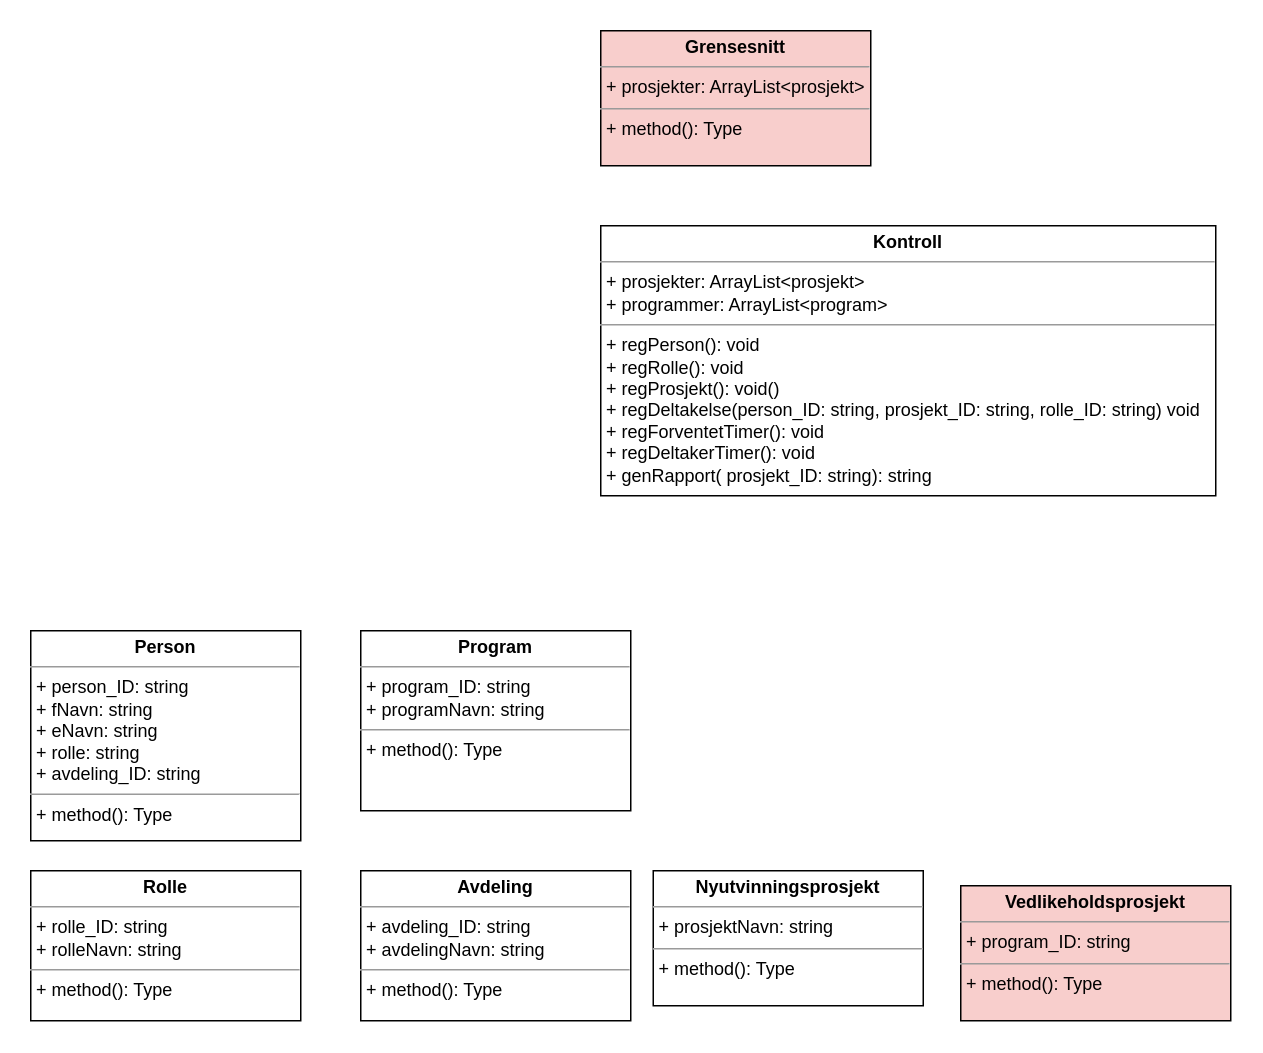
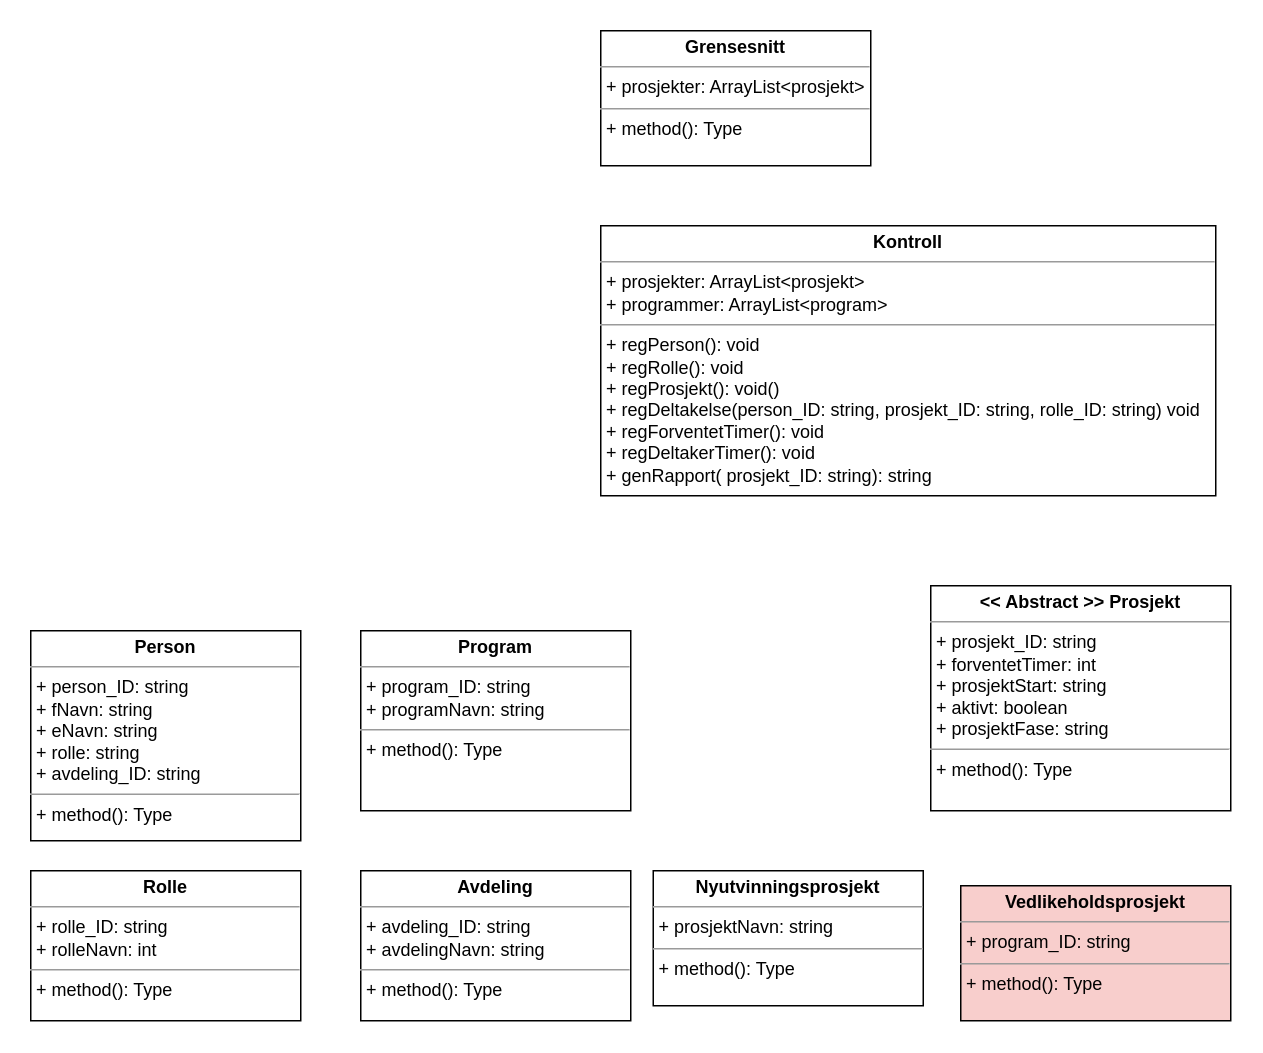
  <mxCell id="0" />
  <mxCell id="1" parent="0" />
+ <mxCell id="2" value="&lt;p style=&quot;margin: 0px ; margin-top: 4px ; text-align: center&quot;&gt;&lt;b&gt;&amp;lt;&amp;lt; Abstract &amp;gt;&amp;gt; Prosjekt&lt;/b&gt;&lt;/p&gt;&lt;hr size=&quot;1&quot;&gt;&lt;p style=&quot;margin: 0px ; margin-left: 4px&quot;&gt;&lt;span&gt;+ prosjekt_ID: string&lt;/span&gt;&lt;br&gt;&lt;/p&gt;&lt;p style=&quot;margin: 0px ; margin-left: 4px&quot;&gt;&lt;span&gt;+ forventetTimer: int&lt;/span&gt;&lt;/p&gt;&lt;p style=&quot;margin: 0px ; margin-left: 4px&quot;&gt;&lt;span&gt;+ prosjektStart: string&lt;/span&gt;&lt;/p&gt;&lt;p style=&quot;margin: 0px ; margin-left: 4px&quot;&gt;&lt;span&gt;+ aktivt: boolean&lt;/span&gt;&lt;/p&gt;&lt;p style=&quot;margin: 0px ; margin-left: 4px&quot;&gt;&lt;span&gt;+ prosjektFase: string&lt;/span&gt;&lt;/p&gt;&lt;hr size=&quot;1&quot;&gt;&lt;p style=&quot;margin: 0px ; margin-left: 4px&quot;&gt;+ method(): Type&lt;/p&gt;" style="verticalAlign=top;align=left;overflow=fill;fontSize=12;fontFamily=Helvetica;html=1;" parent="1" vertex="1"><mxGeometry x="620" y="390" width="200" height="150" as="geometry" /></mxCell>
  <mxCell id="3" value="&lt;p style=&quot;margin: 0px ; margin-top: 4px ; text-align: center&quot;&gt;&lt;b&gt;Nyutvinningsprosjekt&lt;/b&gt;&lt;/p&gt;&lt;hr size=&quot;1&quot;&gt;&lt;p style=&quot;margin: 0px ; margin-left: 4px&quot;&gt;+ prosjektNavn: string&lt;/p&gt;&lt;hr size=&quot;1&quot;&gt;&lt;p style=&quot;margin: 0px ; margin-left: 4px&quot;&gt;+ method(): Type&lt;/p&gt;" style="verticalAlign=top;align=left;overflow=fill;fontSize=12;fontFamily=Helvetica;html=1;" parent="1" vertex="1"><mxGeometry x="435" y="580" width="180" height="90" as="geometry" /></mxCell>
  <mxCell id="4" value="&lt;p style=&quot;margin: 0px ; margin-top: 4px ; text-align: center&quot;&gt;&lt;b&gt;Kontroll&lt;/b&gt;&lt;/p&gt;&lt;hr size=&quot;1&quot;&gt;&lt;p style=&quot;margin: 0px ; margin-left: 4px&quot;&gt;+ prosjekter: ArrayList&amp;lt;prosjekt&amp;gt;&lt;/p&gt;&lt;p style=&quot;margin: 0px ; margin-left: 4px&quot;&gt;+ programmer: ArrayList&amp;lt;program&amp;gt;&lt;/p&gt;&lt;hr size=&quot;1&quot;&gt;&lt;p style=&quot;margin: 0px ; margin-left: 4px&quot;&gt;+ regPerson(): void&lt;/p&gt;&lt;p style=&quot;margin: 0px ; margin-left: 4px&quot;&gt;+ regRolle(): void&lt;/p&gt;&lt;p style=&quot;margin: 0px ; margin-left: 4px&quot;&gt;+ regProsjekt(): void()&lt;/p&gt;&lt;p style=&quot;margin: 0px ; margin-left: 4px&quot;&gt;+ regDeltakelse(person_ID: string, prosjekt_ID: string, rolle_ID: string) void&lt;/p&gt;&lt;p style=&quot;margin: 0px ; margin-left: 4px&quot;&gt;+ regForventetTimer(): void&lt;/p&gt;&lt;p style=&quot;margin: 0px ; margin-left: 4px&quot;&gt;+ regDeltakerTimer(): void&lt;/p&gt;&lt;p style=&quot;margin: 0px ; margin-left: 4px&quot;&gt;+ genRapport( prosjekt_ID: string): string&lt;/p&gt;&lt;p style=&quot;margin: 0px ; margin-left: 4px&quot;&gt;&lt;br&gt;&lt;/p&gt;" style="verticalAlign=top;align=left;overflow=fill;fontSize=12;fontFamily=Helvetica;html=1;" parent="1" vertex="1"><mxGeometry x="400" y="150" width="410" height="180" as="geometry" /></mxCell>
  <mxCell id="5" value="&lt;p style=&quot;margin: 0px ; margin-top: 4px ; text-align: center&quot;&gt;&lt;b&gt;Vedlikeholdsprosjekt&lt;/b&gt;&lt;/p&gt;&lt;hr size=&quot;1&quot;&gt;&lt;p style=&quot;margin: 0px ; margin-left: 4px&quot;&gt;+ program_ID: string&lt;/p&gt;&lt;hr size=&quot;1&quot;&gt;&lt;p style=&quot;margin: 0px ; margin-left: 4px&quot;&gt;+ method(): Type&lt;/p&gt;" style="verticalAlign=top;align=left;overflow=fill;fontSize=12;fontFamily=Helvetica;html=1;fillColor=#f8cecc;" parent="1" vertex="1"><mxGeometry x="640" y="590" width="180" height="90" as="geometry" /></mxCell>
- <mxCell id="6" value="&lt;p style=&quot;margin: 0px ; margin-top: 4px ; text-align: center&quot;&gt;&lt;b&gt;Grensesnitt&lt;/b&gt;&lt;/p&gt;&lt;hr size=&quot;1&quot;&gt;&lt;p style=&quot;margin: 0px ; margin-left: 4px&quot;&gt;+ prosjekter: ArrayList&amp;lt;prosjekt&amp;gt;&lt;/p&gt;&lt;hr size=&quot;1&quot;&gt;&lt;p style=&quot;margin: 0px ; margin-left: 4px&quot;&gt;+ method(): Type&lt;/p&gt;" style="verticalAlign=top;align=left;overflow=fill;fontSize=12;fontFamily=Helvetica;html=1;fillColor=#f8cecc;" parent="1" vertex="1"><mxGeometry x="400" y="20" width="180" height="90" as="geometry" /></mxCell>
+ <mxCell id="6" value="&lt;p style=&quot;margin: 0px ; margin-top: 4px ; text-align: center&quot;&gt;&lt;b&gt;Grensesnitt&lt;/b&gt;&lt;/p&gt;&lt;hr size=&quot;1&quot;&gt;&lt;p style=&quot;margin: 0px ; margin-left: 4px&quot;&gt;+ prosjekter: ArrayList&amp;lt;prosjekt&amp;gt;&lt;/p&gt;&lt;hr size=&quot;1&quot;&gt;&lt;p style=&quot;margin: 0px ; margin-left: 4px&quot;&gt;+ method(): Type&lt;/p&gt;" style="verticalAlign=top;align=left;overflow=fill;fontSize=12;fontFamily=Helvetica;html=1;" parent="1" vertex="1"><mxGeometry x="400" y="20" width="180" height="90" as="geometry" /></mxCell>
  <mxCell id="7" value="&lt;p style=&quot;margin: 0px ; margin-top: 4px ; text-align: center&quot;&gt;&lt;b&gt;Person&lt;/b&gt;&lt;/p&gt;&lt;hr size=&quot;1&quot;&gt;&lt;p style=&quot;margin: 0px ; margin-left: 4px&quot;&gt;+ person_ID: string&lt;/p&gt;&lt;p style=&quot;margin: 0px ; margin-left: 4px&quot;&gt;+ fNavn: string&lt;br&gt;+ eNavn: string&lt;/p&gt;&lt;p style=&quot;margin: 0px ; margin-left: 4px&quot;&gt;+ rolle: string&lt;/p&gt;&lt;p style=&quot;margin: 0px ; margin-left: 4px&quot;&gt;+ avdeling_ID: string&lt;/p&gt;&lt;hr size=&quot;1&quot;&gt;&lt;p style=&quot;margin: 0px ; margin-left: 4px&quot;&gt;+ method(): Type&lt;/p&gt;" style="verticalAlign=top;align=left;overflow=fill;fontSize=12;fontFamily=Helvetica;html=1;" parent="1" vertex="1"><mxGeometry x="20" y="420" width="180" height="140" as="geometry" /></mxCell>
  <mxCell id="8" value="&lt;p style=&quot;margin: 0px ; margin-top: 4px ; text-align: center&quot;&gt;&lt;b&gt;Program&lt;/b&gt;&lt;/p&gt;&lt;hr size=&quot;1&quot;&gt;&lt;p style=&quot;margin: 0px ; margin-left: 4px&quot;&gt;+ program_ID: string&lt;/p&gt;&lt;p style=&quot;margin: 0px ; margin-left: 4px&quot;&gt;+ programNavn: string&lt;/p&gt;&lt;hr size=&quot;1&quot;&gt;&lt;p style=&quot;margin: 0px ; margin-left: 4px&quot;&gt;+ method(): Type&lt;/p&gt;" style="verticalAlign=top;align=left;overflow=fill;fontSize=12;fontFamily=Helvetica;html=1;" parent="1" vertex="1"><mxGeometry x="240" y="420" width="180" height="120" as="geometry" /></mxCell>
- <mxCell id="9" value="&lt;p style=&quot;margin: 0px ; margin-top: 4px ; text-align: center&quot;&gt;&lt;b&gt;Rolle&lt;/b&gt;&lt;/p&gt;&lt;hr size=&quot;1&quot;&gt;&lt;p style=&quot;margin: 0px ; margin-left: 4px&quot;&gt;+ rolle_ID: string&lt;/p&gt;&lt;p style=&quot;margin: 0px ; margin-left: 4px&quot;&gt;+ rolleNavn: string&lt;/p&gt;&lt;hr size=&quot;1&quot;&gt;&lt;p style=&quot;margin: 0px ; margin-left: 4px&quot;&gt;+ method(): Type&lt;/p&gt;" style="verticalAlign=top;align=left;overflow=fill;fontSize=12;fontFamily=Helvetica;html=1;" parent="1" vertex="1"><mxGeometry x="20" y="580" width="180" height="100" as="geometry" /></mxCell>
+ <mxCell id="9" value="&lt;p style=&quot;margin: 0px ; margin-top: 4px ; text-align: center&quot;&gt;&lt;b&gt;Rolle&lt;/b&gt;&lt;/p&gt;&lt;hr size=&quot;1&quot;&gt;&lt;p style=&quot;margin: 0px ; margin-left: 4px&quot;&gt;+ rolle_ID: string&lt;/p&gt;&lt;p style=&quot;margin: 0px ; margin-left: 4px&quot;&gt;+ rolleNavn: int&lt;/p&gt;&lt;hr size=&quot;1&quot;&gt;&lt;p style=&quot;margin: 0px ; margin-left: 4px&quot;&gt;+ method(): Type&lt;/p&gt;" style="verticalAlign=top;align=left;overflow=fill;fontSize=12;fontFamily=Helvetica;html=1;" parent="1" vertex="1"><mxGeometry x="20" y="580" width="180" height="100" as="geometry" /></mxCell>
  <mxCell id="10" value="&lt;p style=&quot;margin: 0px ; margin-top: 4px ; text-align: center&quot;&gt;&lt;b&gt;Avdeling&lt;/b&gt;&lt;/p&gt;&lt;hr size=&quot;1&quot;&gt;&lt;p style=&quot;margin: 0px ; margin-left: 4px&quot;&gt;+ avdeling_ID: string&lt;/p&gt;&lt;p style=&quot;margin: 0px ; margin-left: 4px&quot;&gt;+ avdelingNavn: string&lt;/p&gt;&lt;hr size=&quot;1&quot;&gt;&lt;p style=&quot;margin: 0px ; margin-left: 4px&quot;&gt;+ method(): Type&lt;/p&gt;" style="verticalAlign=top;align=left;overflow=fill;fontSize=12;fontFamily=Helvetica;html=1;" parent="1" vertex="1"><mxGeometry x="240" y="580" width="180" height="100" as="geometry" /></mxCell>
